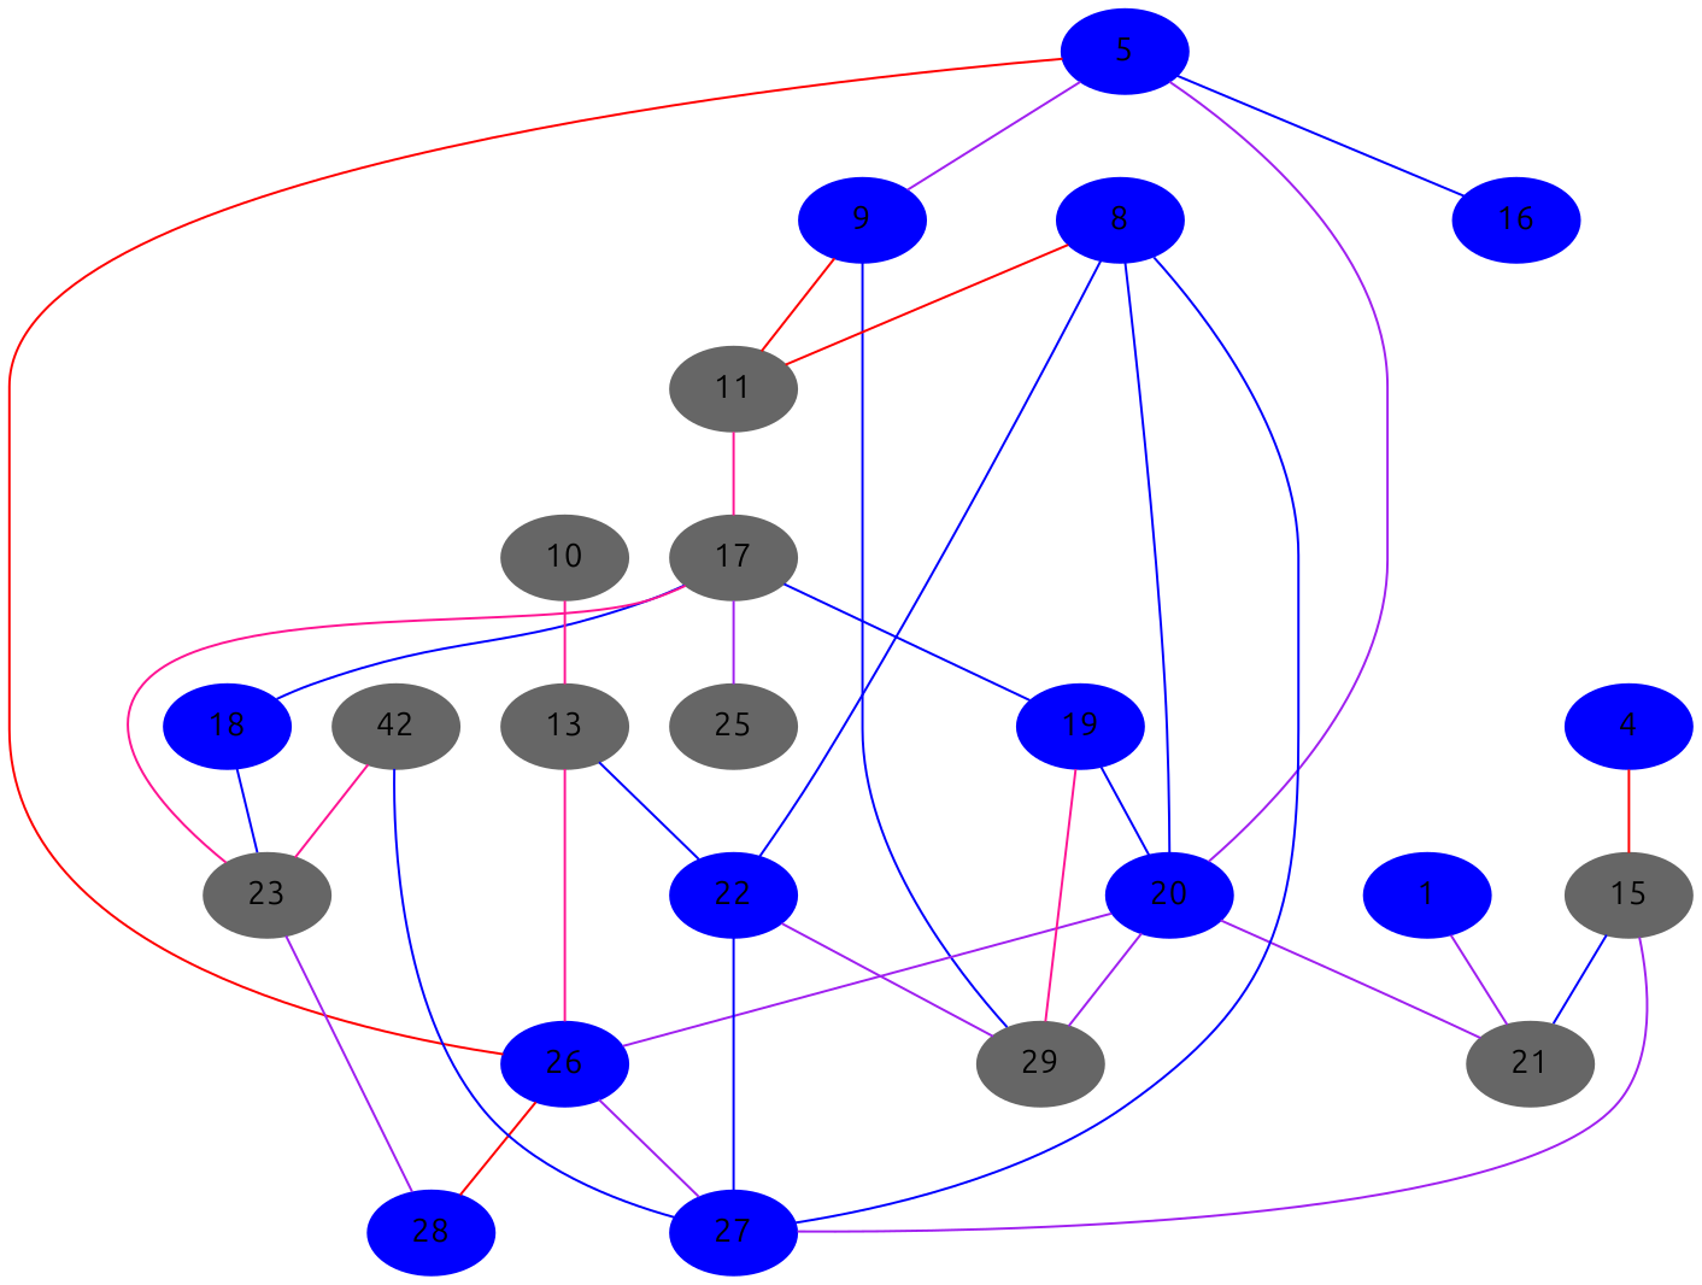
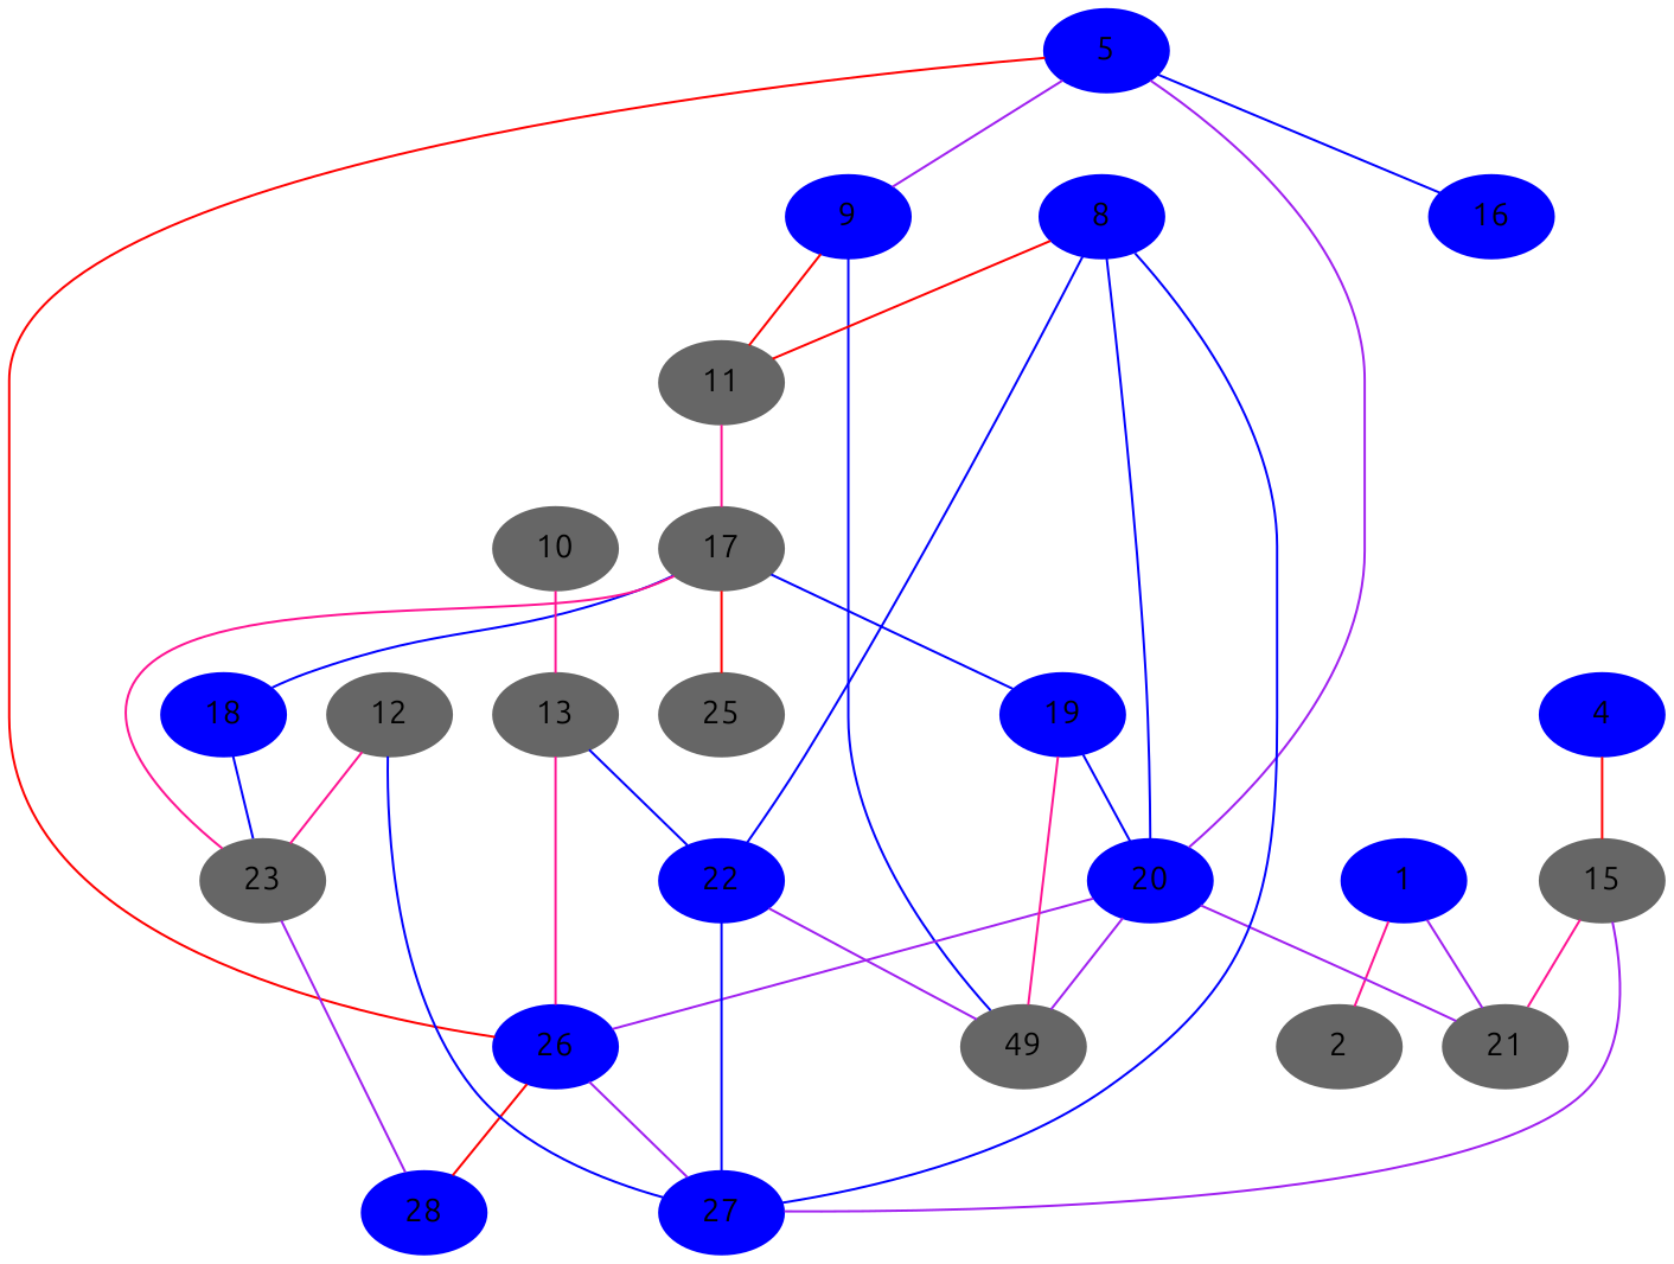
  graph {
    fontname=Ubuntu
    node [color=blue fontname=Ubuntu style=filled]
    edge [color=blue fontname=Ubuntu weight=1.0]
+   2 [color=gray40]
    1
    21 [color=gray40]
    15 [color=gray40]
    4
    27
    5
    9
    16
    20
    26
    11 [color=gray40]
-   29 [color=gray40]
+   29 [color=gray40 label=49]
    28
    8
    22
    17 [color=gray40]
    10 [color=gray40]
    13 [color=gray40]
    18
    19
    23 [color=gray40]
    25 [color=gray40]
-   12 [color=gray40 label=42]
+   12 [color=gray40]
+   1 -- 2 [color=deeppink]
    1 -- 21 [color=purple]
-   15 -- 21
+   15 -- 21 [color=deeppink]
    15 -- 27 [color=purple]
    4 -- 15 [color=red]
    5 -- 9 [color=purple]
    5 -- 16
    5 -- 20 [color=purple]
    5 -- 26 [color=red]
    9 -- 11 [color=red]
    9 -- 29
    20 -- 21 [color=purple weight=2.0]
    20 -- 26 [color=purple]
    20 -- 29 [color=purple weight=2.0]
    26 -- 27 [color=purple]
    26 -- 28 [color=red]
    11 -- 17 [color=deeppink]
    8 -- 27
    8 -- 20
    8 -- 11 [color=red]
    8 -- 22
    22 -- 27
    22 -- 29 [color=purple]
    17 -- 18
    17 -- 19
    17 -- 23 [color=deeppink]
-   17 -- 25 [color=purple]
+   17 -- 25 [color=red]
    10 -- 13 [color=deeppink weight=2.0]
    13 -- 26 [color=deeppink]
    13 -- 22
    18 -- 23
    19 -- 20
    19 -- 29 [color=deeppink]
    23 -- 28 [color=purple]
    12 -- 27
    12 -- 23 [color=deeppink]
  }
